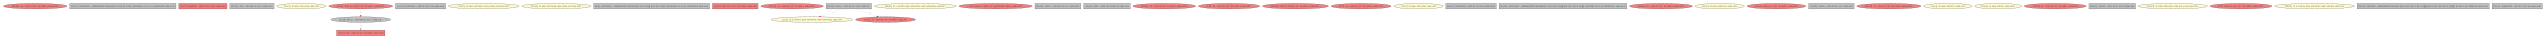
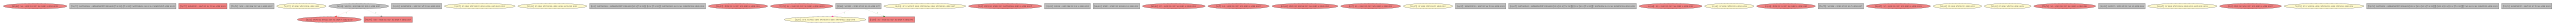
  digraph {
    fontname="Comic Neue"
    node [fillcolor=lightcoral fontname="Comic Neue" shape=ellipse style=filled]
    edge [fontcolor=forestgreen fontname="Comic Neue" style=dotted]
    n1 [label="[82/83]  %6 = load i32, i32* %k, align 4, !dbg !1003"]
    n2 [fillcolor=grey label="[76/77]  %arrayidx16 = getelementptr inbounds [5 x i32], [5 x i32]* %arrayidx14, i64 0, i64 %idxprom15, !dbg !1001" shape=rectangle]
    n3 [label="[74/75]  %idxprom = sext i32 %4 to i64, !dbg !1001" shape=rectangle]
    n4 [fillcolor=grey label="[52/53]  %inc = add nsw i32 %8, 1, !dbg !1007" shape=rectangle]
    n5 [fillcolor=lemonchiffon label="[56/57]  br label %for.cond4, !dbg !983"]
    n6 [label="[11/12]  store i32 %inc21, i32* %j, align 4, !dbg !1017"]
    n7 [fillcolor=grey label="[20/21]  %idxprom11 = sext i32 %5 to i64, !dbg !1001" shape=rectangle]
    n8 [fillcolor=lemonchiffon label="[24/25]  br label %for.cond7, !dbg !1008, !llvm.loop !1009"]
    n9 [fillcolor=lemonchiffon label="[32/33]  br label %for.cond1, !dbg !1018, !llvm.loop !1019"]
    n10 [fillcolor=grey label="[8/9]  %arrayidx14 = getelementptr inbounds [10 x [5 x i32]], [10 x [5 x i32]]* %arrayidx12, i64 0, i64 %idxprom13, !dbg !1001" shape=rectangle]
-   n11 [label="[26/27]  store i32 0, i32* %m, align 4, !dbg !991" shape=box]
+   n11 [label="[26/27]  store i32 0, i32* %m, align 4, !dbg !991"]
    n12 [label="[72/73]  %4 = load i32, i32* %i, align 4, !dbg !1000"]
    n13 [fillcolor=grey label="[15/18]  %cmp2 = icmp slt i32 %1, 10, !dbg !977" shape=rectangle]
    n14 [fillcolor=lemonchiffon label="[16/17]  br i1 %cmp2, label %for.body3, label %for.end22, !dbg !978"]
-   n15 [label="[14/19]  %1 = load i32, i32* %j, align 4, !dbg !975"]
+   n15 [label="[14/19]  %1 = load i32, i32* %j, align 4, !dbg !975" shape=box]
    n16 [fillcolor=lemonchiffon label="[38/39]  br i1 %cmp5, label %for.body6, label %for.end19, !dbg !987"]
    n17 [label="[2/3]  store i32 %rem, i32* %arrayidx16, align 4, !dbg !1005"]
    n18 [fillcolor=grey label="[22/23]  %inc18 = add nsw i32 %9, 1, !dbg !1012" shape=rectangle]
    n19 [fillcolor=grey label="[10/13]  %inc21 = add nsw i32 %10, 1, !dbg !1017"]
    n20 [label="[46/47]  %10 = load i32, i32* %j, align 4, !dbg !1017" shape=box]
    n21 [fillcolor=grey label="[68/69]  %rem = srem i32 %call10, 10, !dbg !999" shape=rectangle]
    n22 [label="[80/81]  %5 = load i32, i32* %j, align 4, !dbg !1002"]
    n23 [label="[4/5]  %8 = load i32, i32* %m, align 4, !dbg !1007"]
    n24 [label="[62/63]  store i32 %inc18, i32* %k, align 4, !dbg !1012"]
    n25 [label="[6/7]  %3 = load i32, i32* %m, align 4, !dbg !993"]
    n26 [fillcolor=lemonchiffon label="[34/35]  br label %for.cond7, !dbg !992"]
    n27 [fillcolor=grey label="[36/37]  %idxprom13 = sext i32 %6 to i64, !dbg !1001" shape=rectangle]
    n28 [fillcolor=grey label="[44/45]  %arrayidx12 = getelementptr inbounds [10 x [10 x [5 x i32]]], [10 x [10 x [5 x i32]]]* %arrayidx, i64 0, i64 %idxprom11, !dbg !1001" shape=rectangle]
    n29 [label="[60/61]  %9 = load i32, i32* %k, align 4, !dbg !1012"]
    n30 [fillcolor=lemonchiffon label="[40/41]  br label %for.inc20, !dbg !1016"]
    n31 [label="[42/43]  store i32 0, i32* %k, align 4, !dbg !982"]
    n32 [fillcolor=grey label="[54/55]  %cmp8 = icmp slt i32 %3, 5, !dbg !995" shape=rectangle]
    n33 [label="[84/85]  %7 = load i32, i32* %m, align 4, !dbg !1004"]
    n34 [fillcolor=lemonchiffon label="[48/49]  br label %for.inc17, !dbg !1011"]
    n35 [fillcolor=lemonchiffon label="[30/31]  br label %for.inc, !dbg !1006"]
    n36 [label="[50/51]  %2 = load i32, i32* %k, align 4, !dbg !984"]
    n37 [fillcolor=grey label="[28/29]  %cmp5 = icmp slt i32 %2, 10, !dbg !986" shape=rectangle]
    n38 [fillcolor=lemonchiffon label="[64/65]  br label %for.cond4, !dbg !1013, !llvm.loop !1014"]
    n39 [label="[0/1]  store i32 %inc, i32* %m, align 4, !dbg !1007"]
    n40 [fillcolor=lemonchiffon label="[58/59]  br i1 %cmp8, label %for.body9, label %for.end, !dbg !996"]
    n41 [fillcolor=grey label="[78/79]  %arrayidx = getelementptr inbounds [100 x [10 x [10 x [5 x i32]]]], [100 x [10 x [10 x [5 x i32]]]]* %a, i64 0, i64 %idxprom, !dbg !1001" shape=rectangle]
    n42 [fillcolor=grey label="[70/71]  %idxprom15 = sext i32 %7 to i64, !dbg !1001" shape=rectangle]
    n13 -> n14 [color=deeppink label=T]
    n13 -> n15 [color=darkgreen label=T]
-   n6 -> n19 [color=red label=T]
+   n19 -> n6 [color=red label=T]
    n19 -> n20 [color=gray40 label=T]
  }
